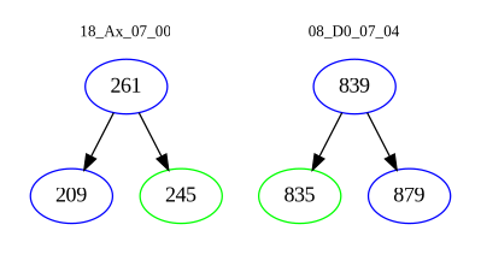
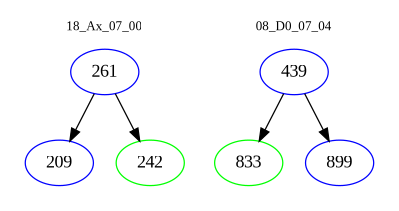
  digraph {
    fontname="Liberation Serif"
    node [color=blue fontname="Liberation Serif"]
    edge [color=black fontname="Liberation Serif"]
    n1 [label=261]
    n2 [label=209]
-   n3 [color=green label=245]
-   n4 [label=839]
-   n5 [color=green label=835]
-   n6 [label=879]
+   n3 [color=green label=242]
+   n4 [label=439]
+   n5 [color=green label=833]
+   n6 [label=899]
    subgraph cluster_1 {
      color=white
      fontsize=10
      label="18_Ax_07_00"
      n1
      n2
      n3
    }
    subgraph cluster_2 {
      color=white
      fontsize=10
      label="08_D0_07_04"
      n4
      n5
      n6
    }
    n1 -> n2
    n1 -> n3
    n4 -> n5
    n4 -> n6
  }
